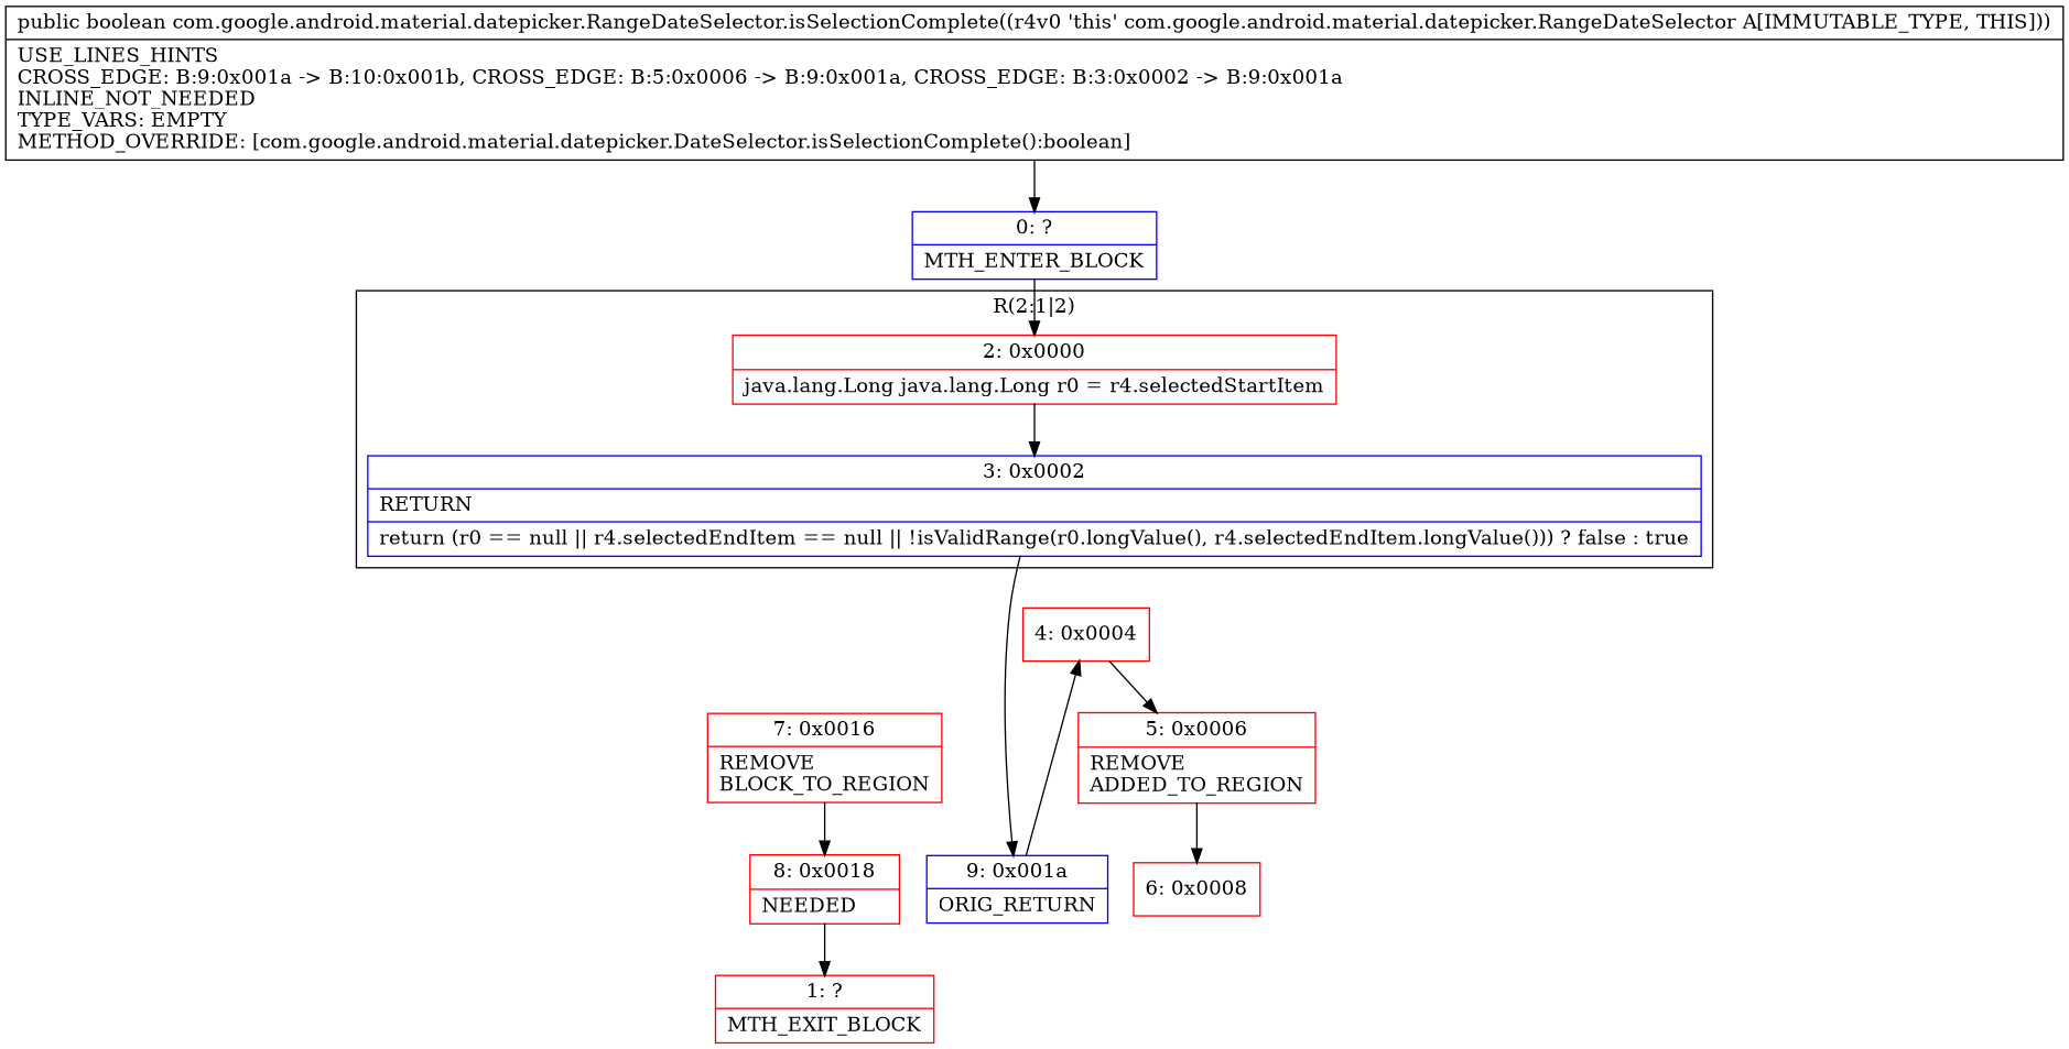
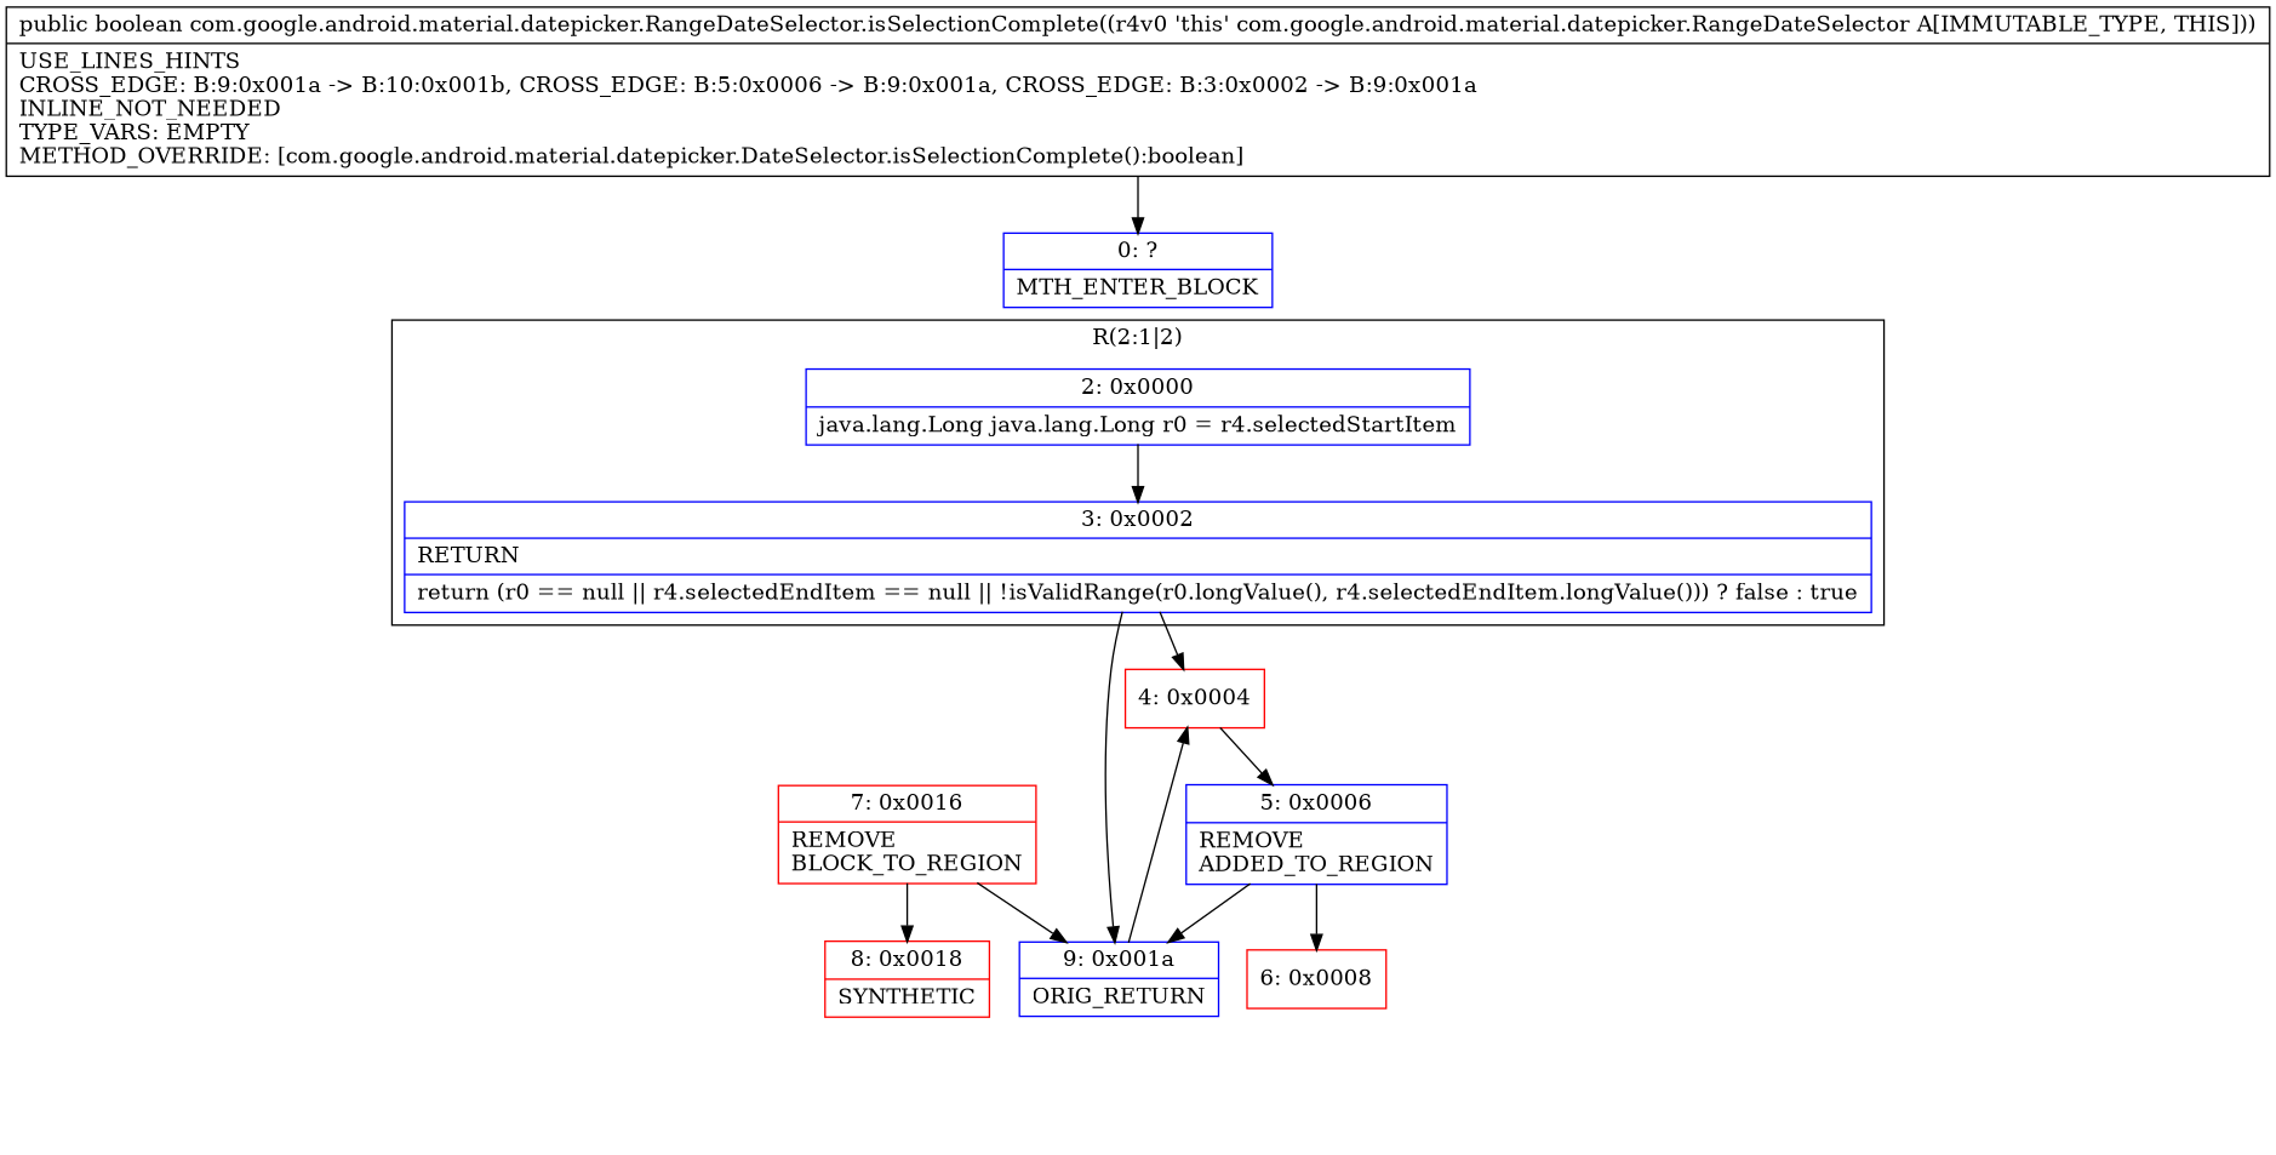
  digraph {
    node [color=red shape=record]
-   n1 [label="{2\:\ 0x0000|java.lang.Long java.lang.Long r0 = r4.selectedStartItem\l}"]
+   n1 [color=blue label="{2\:\ 0x0000|java.lang.Long java.lang.Long r0 = r4.selectedStartItem\l}"]
    n2 [color=blue label="{3\:\ 0x0002|RETURN\l|return (r0 == null \|\| r4.selectedEndItem == null \|\| !isValidRange(r0.longValue(), r4.selectedEndItem.longValue())) ? false : true\l}"]
    n3 [label="{4\:\ 0x0004}"]
    n4 [color=blue label="{9\:\ 0x001a|ORIG_RETURN\l}"]
-   n5 [label="{5\:\ 0x0006|REMOVE\lADDED_TO_REGION\l}"]
+   n5 [color=blue label="{5\:\ 0x0006|REMOVE\lADDED_TO_REGION\l}"]
    n6 [color=blue label="{0\:\ ?|MTH_ENTER_BLOCK\l}"]
    n7 [label="{6\:\ 0x0008}"]
    n8 [label="{7\:\ 0x0016|REMOVE\lBLOCK_TO_REGION\l}"]
-   n9 [label="{8\:\ 0x0018|NEEDED\l}"]
-   n10 [label="{1\:\ ?|MTH_EXIT_BLOCK\l}"]
+   n9 [label="{8\:\ 0x0018|SYNTHETIC\l}"]
    n11 [label="{public boolean com.google.android.material.datepicker.RangeDateSelector.isSelectionComplete((r4v0 'this' com.google.android.material.datepicker.RangeDateSelector A[IMMUTABLE_TYPE, THIS]))  | USE_LINES_HINTS\lCROSS_EDGE: B:9:0x001a \-\> B:10:0x001b, CROSS_EDGE: B:5:0x0006 \-\> B:9:0x001a, CROSS_EDGE: B:3:0x0002 \-\> B:9:0x001a\lINLINE_NOT_NEEDED\lTYPE_VARS: EMPTY\lMETHOD_OVERRIDE: [com.google.android.material.datepicker.DateSelector.isSelectionComplete():boolean]\l}" color=""]
    subgraph cluster_1 {
      label="R(2:1|2)"
      n1
      n2
    }
    n1 -> n2
+   n2 -> n3
    n2 -> n4
    n3 -> n5
    n4 -> n3
+   n5 -> n4
    n5 -> n7
-   n6 -> n1
+   n8 -> n4
    n8 -> n9
-   n9 -> n10
    n11 -> n6
  }
